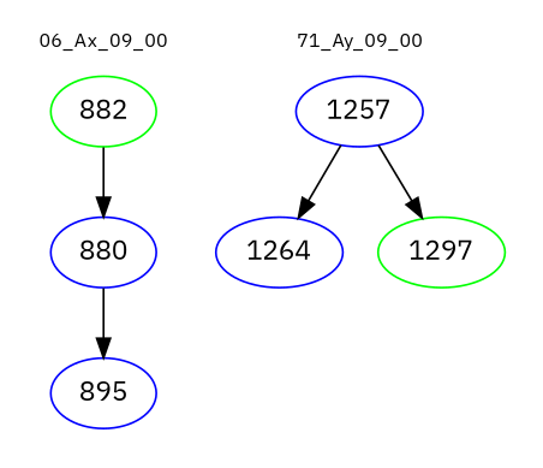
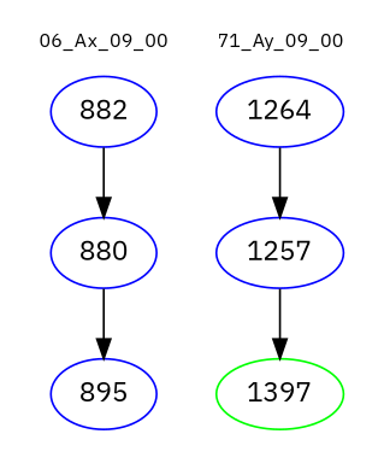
  digraph {
    fontname="IBM Plex Sans"
    node [color=blue fontname="IBM Plex Sans"]
    edge [color=black fontname="IBM Plex Sans"]
    n1 [label=880]
-   n2 [color=green label=882]
+   n2 [label=882]
    n3 [label=895]
    n4 [label=1257]
    n5 [label=1264]
-   n6 [color=green label=1297]
+   n6 [color=green label=1397]
    subgraph cluster_1 {
      color=white
      fontsize=10
      label="06_Ax_09_00"
      n1
      n2
      n3
    }
    subgraph cluster_2 {
      color=white
      fontsize=10
      label="71_Ay_09_00"
      n4
      n5
      n6
    }
    n1 -> n3
    n2 -> n1
-   n4 -> n5
+   n5 -> n4
    n4 -> n6
  }
